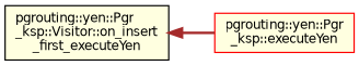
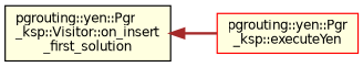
  digraph {
    rankdir=LR
    node [fillcolor=lightyellow fontname=Helvetica fontsize=10 shape=record style=filled]
-   n1 [color=black fontcolor=black height=0.2 label="pgrouting::yen::Pgr\l_ksp::Visitor::on_insert\l_first_executeYen" width=0.4]
+   n1 [color=black fontcolor=black height=0.2 label="pgrouting::yen::Pgr\l_ksp::Visitor::on_insert\l_first_solution" width=0.4]
    n2 [color=red height=0.2 label="pgrouting::yen::Pgr\l_ksp::executeYen" width=0.4]
    n1 -> n2 [color=brown dir=back fontname=Helvetica fontsize=10 labelfontname=Helvetica labelfontsize=10 style=bold]
  }
